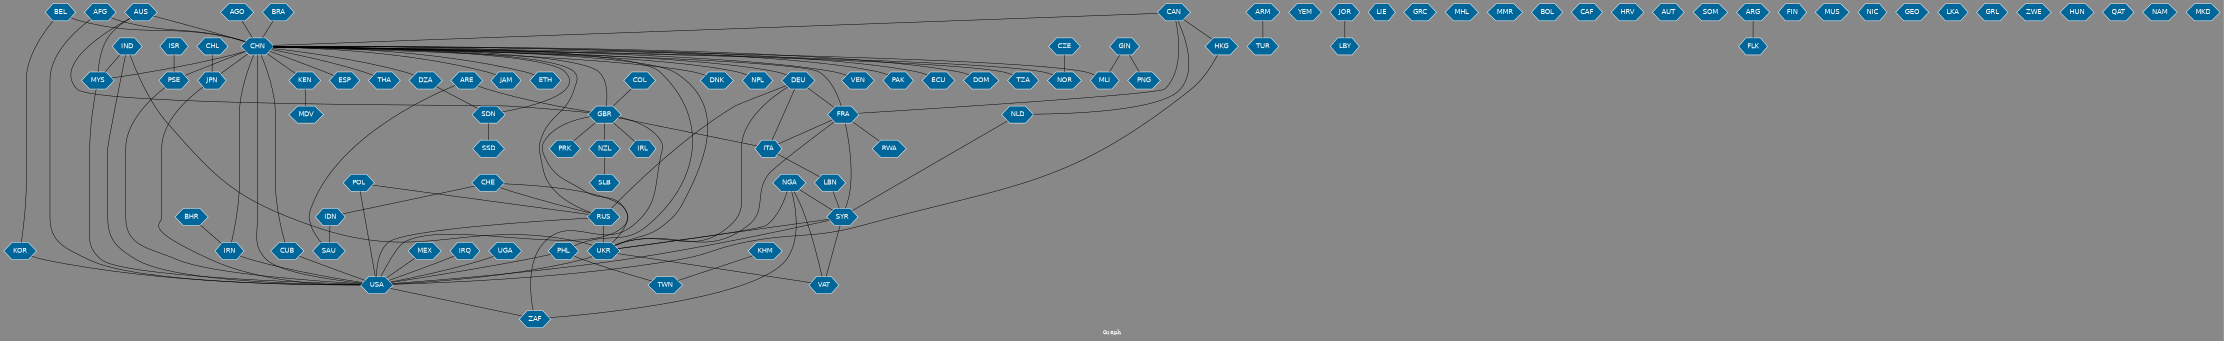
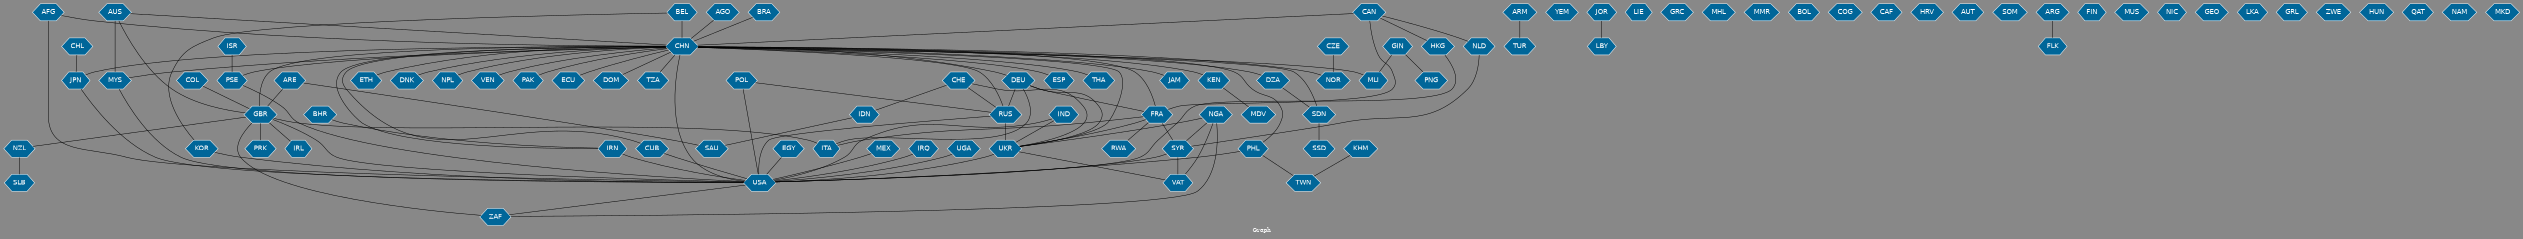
  graph {
    bgcolor="#888888"
    fontcolor=white
    fontsize=12
    label="Graph"
    node [color=white fillcolor="#006699" fontcolor=white fontname=Helvetica shape=hexagon style=filled]
    edge [arrowhead=open color=black fontcolor=white fontname=Courier fontsize=12 weight=1]
    n1 [label=ZAF]
    n2 [label=USA]
    n3 [label=CHL]
    n4 [label=JPN]
    n5 [label=AUS]
    n6 [label=GBR]
    n7 [label=CHN]
    n8 [label=MYS]
    n9 [label=PRK]
    n10 [label=IRL]
    n11 [label=ITA]
    n12 [label=NZL]
    n13 [label=RUS]
    n14 [label=UKR]
    n15 [label=ESP]
    n16 [label=THA]
    n17 [label=SDN]
    n18 [label=IRN]
    n19 [label=FRA]
    n20 [label=JAM]
    n21 [label=KEN]
    n22 [label=DZA]
    n23 [label=ETH]
    n24 [label=PHL]
    n25 [label=DNK]
    n26 [label=PSE]
    n27 [label=NPL]
    n28 [label=CUB]
    n29 [label=VEN]
    n30 [label=PAK]
    n31 [label=DEU]
    n32 [label=ECU]
    n33 [label=MLI]
    n34 [label=DOM]
    n35 [label=NOR]
    n36 [label=TZA]
-   n37 [label=LBN]
    n38 [label=SLB]
    n39 [label=VAT]
    n40 [label=SSD]
    n41 [label=SYR]
    n42 [label=RWA]
    n43 [label=MDV]
    n44 [label=TWN]
    n45 [label=KOR]
    n46 [label=IND]
    n47 [label=TUR]
+   n48 [label=EGY]
    n49 [label=BRA]
    n50 [label=AGO]
    n51 [label=CAN]
    n52 [label=NLD]
    n53 [label=HKG]
    n54 [label=CHE]
    n55 [label=IDN]
    n56 [label=SAU]
    n57 [label=AFG]
    n58 [label=YEM]
    n59 [label=ISR]
    n60 [label=MEX]
    n61 [label=NGA]
    n62 [label=IRQ]
    n63 [label=LBY]
    n64 [label=BEL]
    n65 [label=ARE]
    n66 [label=LIE]
    n67 [label=GRC]
    n68 [label=COL]
    n69 [label=MHL]
    n70 [label=MMR]
    n71 [label=BOL]
+   n72 [label=COG]
    n73 [label=POL]
    n74 [label=CAF]
    n75 [label=GIN]
    n76 [label=PNG]
    n77 [label=HRV]
    n78 [label=AUT]
    n79 [label=SOM]
    n80 [label=FLK]
    n81 [label=ARG]
    n82 [label=FIN]
    n83 [label=CZE]
    n84 [label=KHM]
    n85 [label=MUS]
    n86 [label=NIC]
    n87 [label=BHR]
    n88 [label=GEO]
    n89 [label=LKA]
    n90 [label=UGA]
    n91 [label=GRL]
    n92 [label=ZWE]
    n93 [label=HUN]
    n94 [label=QAT]
    n95 [label=NAM]
    n96 [label=JOR]
    n97 [label=ARM]
    n98 [label=MKD]
    n2 -- n1
    n3 -- n4 [weight=3]
    n4 -- n2 [weight=19]
    n5 -- n6
    n5 -- n7 [weight=3]
    n5 -- n8 [weight=5]
    n6 -- n1 [weight=2]
    n6 -- n2 [weight=5]
    n6 -- n9 [weight=3]
    n6 -- n10
    n6 -- n11
    n6 -- n12
    n7 -- n2 [weight=24]
    n7 -- n4 [weight=20]
    n7 -- n6 [weight=5]
    n7 -- n8 [weight=5]
    n7 -- n13 [weight=4]
    n7 -- n14 [weight=9]
    n7 -- n15
    n7 -- n16
    n7 -- n17 [weight=4]
    n7 -- n18 [weight=3]
    n7 -- n19 [weight=3]
    n7 -- n20 [weight=2]
    n7 -- n21 [weight=2]
    n7 -- n22
    n7 -- n23 [weight=2]
    n7 -- n24
    n7 -- n25 [weight=9]
    n7 -- n26
    n7 -- n27
    n7 -- n28
    n7 -- n29
    n7 -- n30
    n7 -- n31
    n7 -- n32
    n7 -- n33
    n7 -- n34
    n7 -- n35 [weight=2]
    n7 -- n36
    n8 -- n2 [weight=4]
-   n11 -- n37
    n12 -- n38
    n13 -- n2 [weight=43]
    n13 -- n14 [weight=118]
    n14 -- n2 [weight=31]
    n14 -- n39
    n17 -- n40 [weight=6]
    n18 -- n2 [weight=13]
    n19 -- n11
    n19 -- n14
    n19 -- n41 [weight=3]
    n19 -- n42 [weight=3]
    n21 -- n43
    n22 -- n17
    n24 -- n2 [weight=3]
    n24 -- n44
    n26 -- n2
    n28 -- n2 [weight=3]
    n31 -- n11
    n31 -- n13 [weight=2]
    n31 -- n14
    n31 -- n19 [weight=2]
-   n37 -- n41
    n41 -- n2 [weight=2]
-   n41 -- n14
    n41 -- n39
    n45 -- n2 [weight=3]
    n46 -- n2
-   n46 -- n8 [weight=2]
    n46 -- n14
+   n48 -- n2
    n49 -- n7
    n50 -- n7
    n51 -- n7 [weight=5]
    n51 -- n19
    n51 -- n52
    n51 -- n53 [weight=4]
    n52 -- n41
    n53 -- n2
    n54 -- n13 [weight=3]
    n54 -- n14 [weight=6]
    n54 -- n55
    n55 -- n56
    n57 -- n2 [weight=2]
    n57 -- n7
    n59 -- n26 [weight=6]
    n60 -- n2
    n61 -- n1
    n61 -- n14
    n61 -- n39
    n61 -- n41
    n62 -- n2
    n64 -- n7 [weight=5]
    n64 -- n45
    n65 -- n6
    n65 -- n56
    n68 -- n6
    n73 -- n2 [weight=2]
    n73 -- n13
    n75 -- n33 [weight=2]
    n75 -- n76 [weight=2]
    n81 -- n80
    n83 -- n35 [weight=2]
    n84 -- n44
    n87 -- n18
    n90 -- n2
    n96 -- n63
    n97 -- n47
  }
